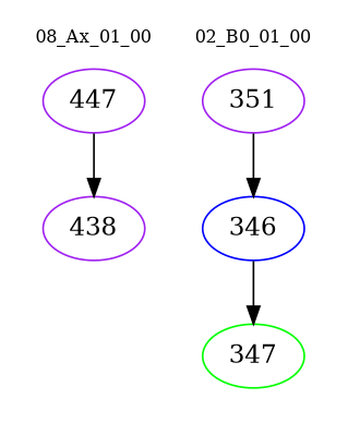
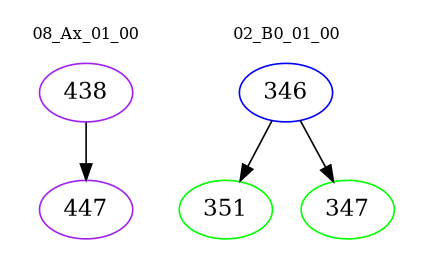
  digraph {
    node [color=purple]
    edge [color=black]
    n1 [label=447]
    n2 [label=438]
    n3 [color=blue label=346]
-   n4 [label=351]
+   n4 [color=green label=351]
    n5 [color=green label=347]
    subgraph cluster_1 {
      color=white
      fontsize=10
      label="08_Ax_01_00"
      n1
      n2
    }
    subgraph cluster_2 {
      color=white
      fontsize=10
      label="02_B0_01_00"
      n3
      n4
      n5
    }
-   n1 -> n2
-   n4 -> n3
+   n2 -> n1
+   n3 -> n4
    n3 -> n5
  }
